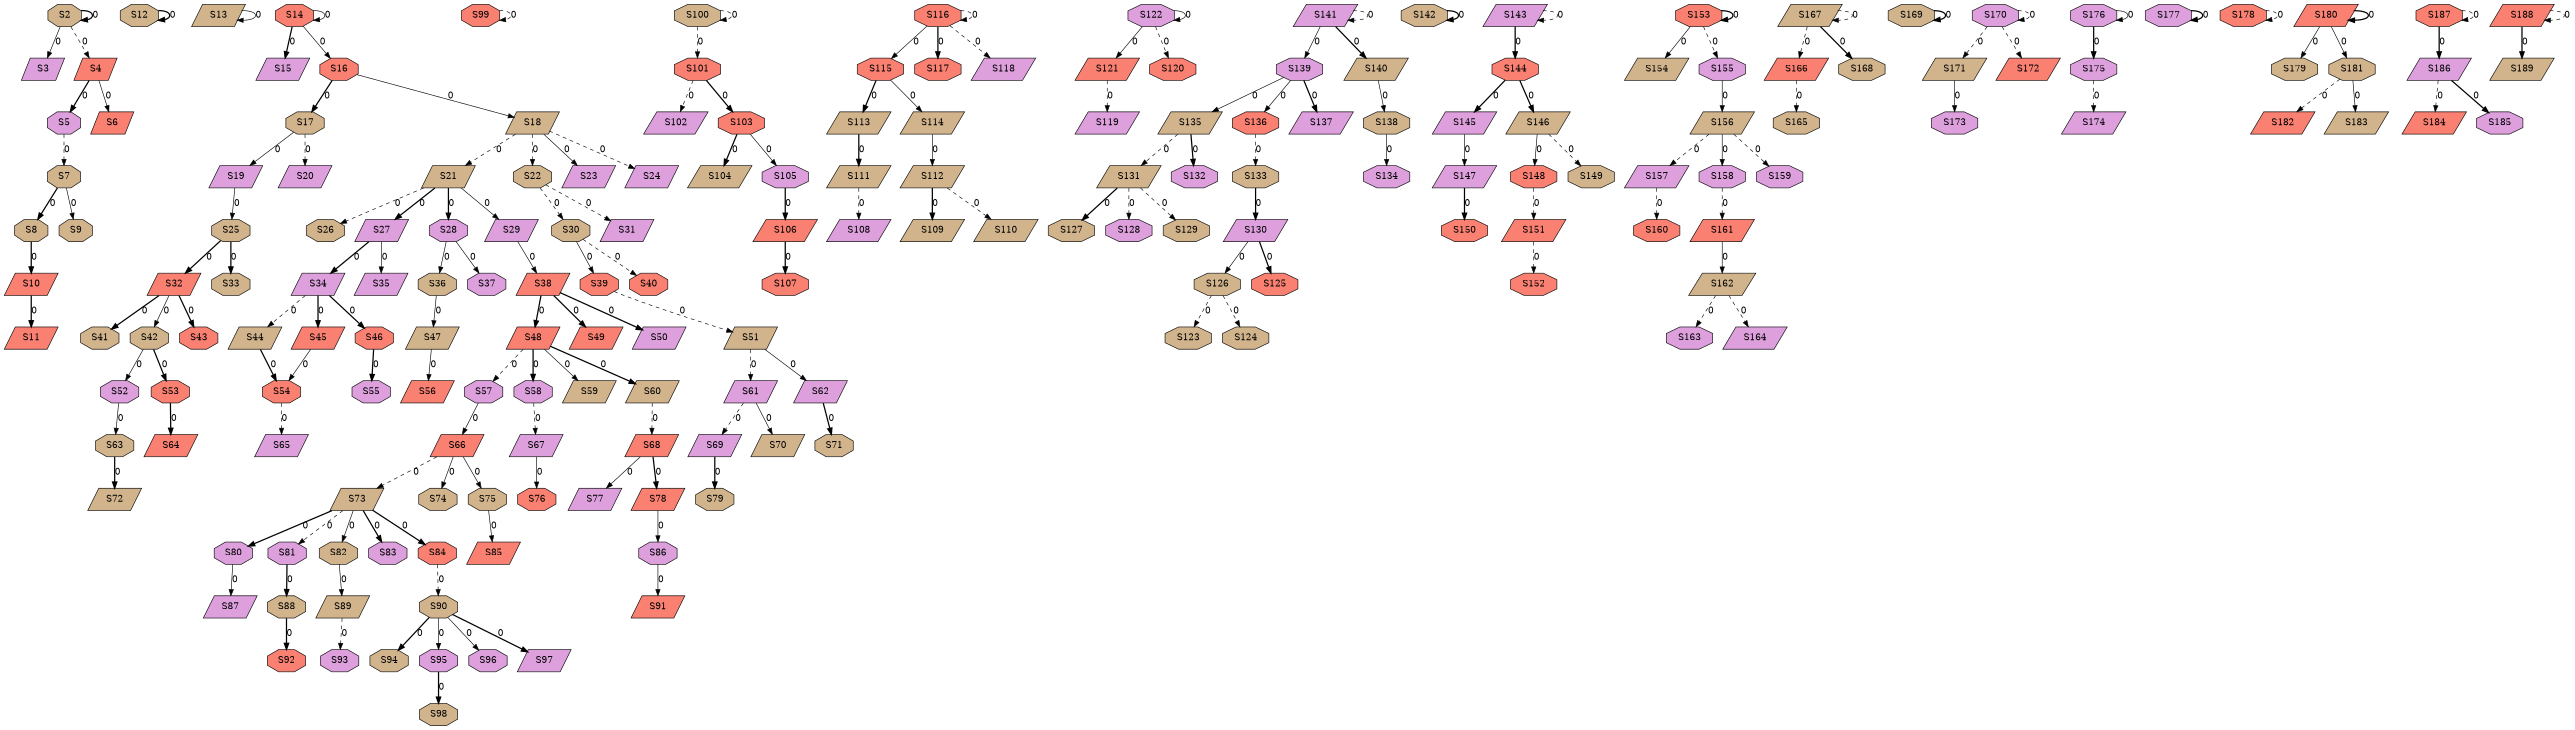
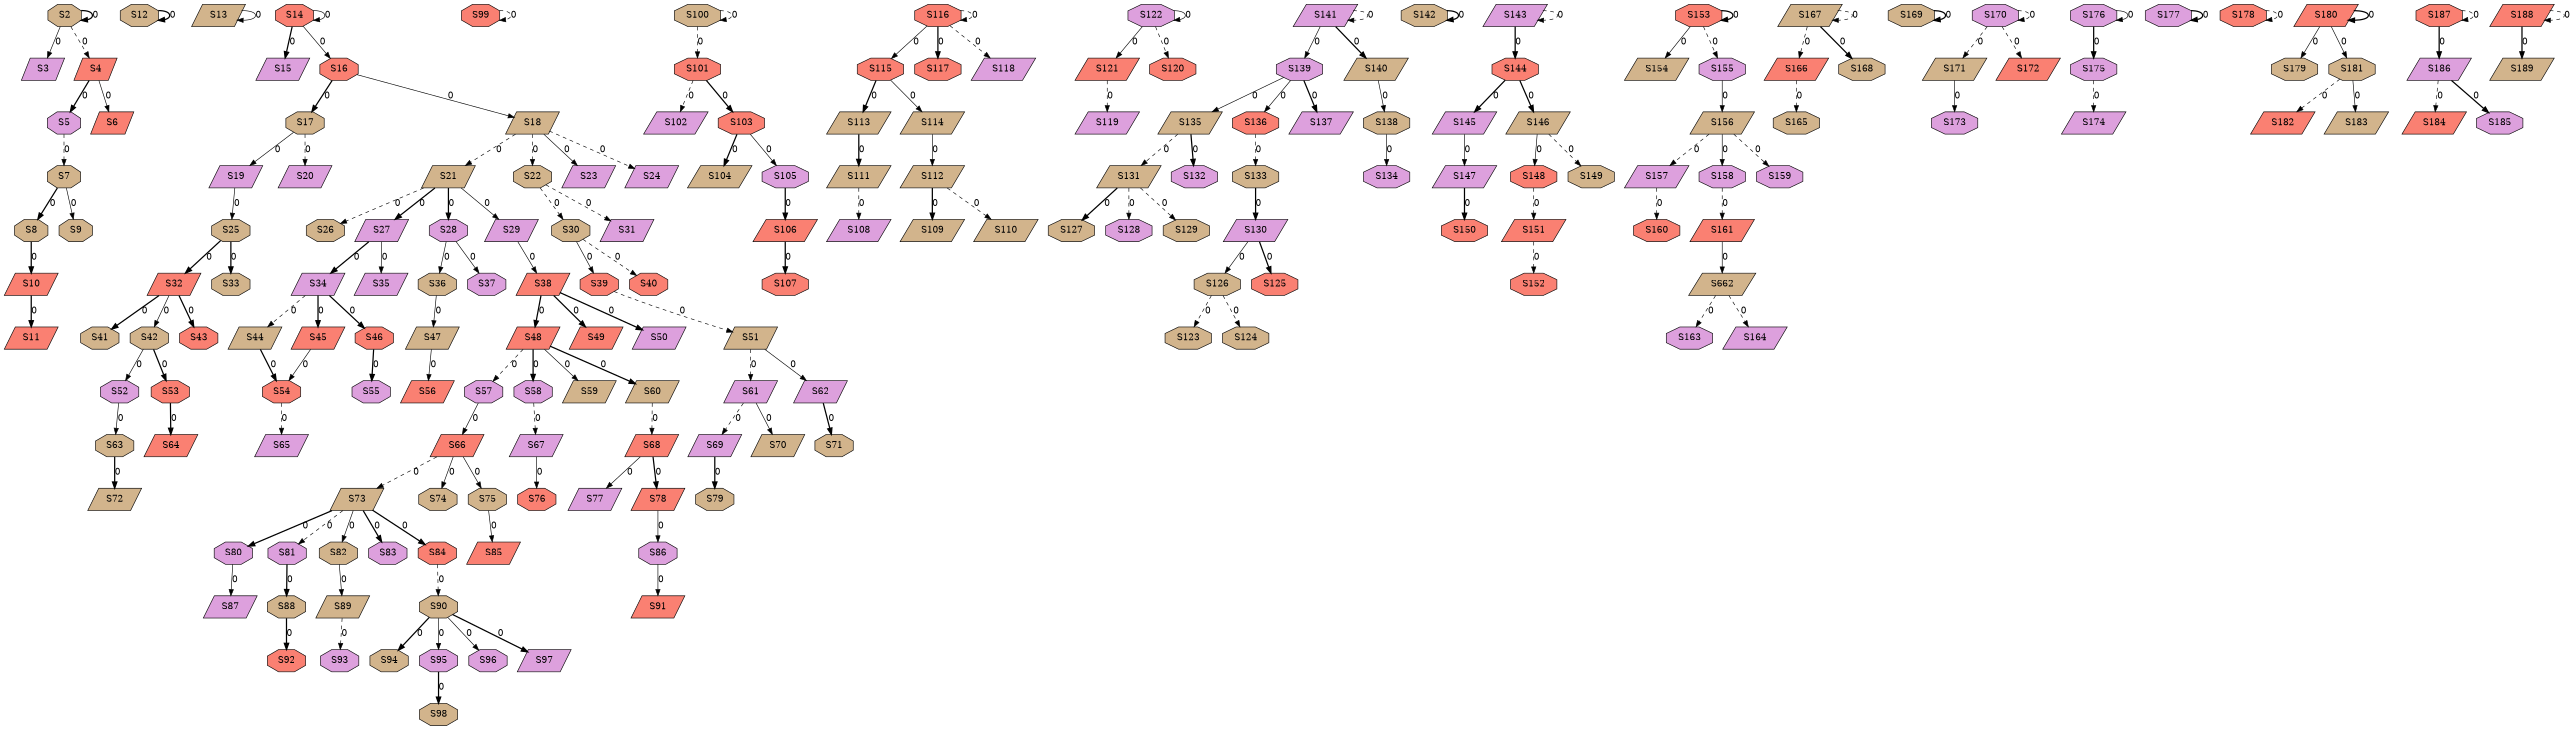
  strict digraph {
    node [fillcolor=tan shape=octagon style=filled]
    edge [style=bold]
    S2
    S3 [fillcolor=plum shape=parallelogram]
    S4 [fillcolor=salmon shape=parallelogram]
    S5 [fillcolor=plum]
    S6 [fillcolor=salmon shape=parallelogram]
    S7
    S8
    S9
    S10 [fillcolor=salmon shape=parallelogram]
    S11 [fillcolor=salmon shape=parallelogram]
    S12
    S13 [shape=parallelogram]
    S14 [fillcolor=salmon]
    S15 [fillcolor=plum shape=parallelogram]
    S16 [fillcolor=salmon]
    S17
    S18 [shape=parallelogram]
    S19 [fillcolor=plum shape=parallelogram]
    S20 [fillcolor=plum shape=parallelogram]
    S21 [shape=parallelogram]
    S22
    S23 [fillcolor=plum shape=parallelogram]
    S24 [fillcolor=plum shape=parallelogram]
    S25
    S26
    S27 [fillcolor=plum shape=parallelogram]
    S28 [fillcolor=plum]
    S29 [fillcolor=plum shape=parallelogram]
    S30
    S31 [fillcolor=plum shape=parallelogram]
    S32 [fillcolor=salmon shape=parallelogram]
    S33
    S34 [fillcolor=plum shape=parallelogram]
    S35 [fillcolor=plum shape=parallelogram]
    S36
    S37 [fillcolor=plum]
    S38 [fillcolor=salmon shape=parallelogram]
    S39 [fillcolor=salmon]
    S40 [fillcolor=salmon]
    S41
    S42
    S43 [fillcolor=salmon]
    S44 [shape=parallelogram]
    S45 [fillcolor=salmon shape=parallelogram]
    S46 [fillcolor=salmon]
    S47 [shape=parallelogram]
    S48 [fillcolor=salmon shape=parallelogram]
    S49 [fillcolor=salmon shape=parallelogram]
    S50 [fillcolor=plum shape=parallelogram]
    S51 [shape=parallelogram]
    S52 [fillcolor=plum]
    S53 [fillcolor=salmon]
    S54 [fillcolor=salmon]
    S55 [fillcolor=plum]
    S56 [fillcolor=salmon shape=parallelogram]
    S57 [fillcolor=plum]
    S58 [fillcolor=plum]
    S59 [shape=parallelogram]
    S60 [shape=parallelogram]
    S61 [fillcolor=plum shape=parallelogram]
    S62 [fillcolor=plum shape=parallelogram]
    S63
    S64 [fillcolor=salmon shape=parallelogram]
    S65 [fillcolor=plum shape=parallelogram]
    S66 [fillcolor=salmon shape=parallelogram]
    S67 [fillcolor=plum shape=parallelogram]
    S68 [fillcolor=salmon shape=parallelogram]
    S69 [fillcolor=plum shape=parallelogram]
    S70 [shape=parallelogram]
    S71
    S72 [shape=parallelogram]
    S73 [shape=parallelogram]
    S74
    S75
    S76 [fillcolor=salmon]
    S77 [fillcolor=plum shape=parallelogram]
    S78 [fillcolor=salmon shape=parallelogram]
    S79
    S80 [fillcolor=plum]
    S81 [fillcolor=plum]
    S82
    S83 [fillcolor=plum]
    S84 [fillcolor=salmon]
    S85 [fillcolor=salmon shape=parallelogram]
    S86 [fillcolor=plum]
    S87 [fillcolor=plum shape=parallelogram]
    S88
    S89 [shape=parallelogram]
    S90
    S91 [fillcolor=salmon shape=parallelogram]
    S92 [fillcolor=salmon]
    S93 [fillcolor=plum]
    S94
    S95 [fillcolor=plum]
    S96 [fillcolor=plum]
    S97 [fillcolor=plum shape=parallelogram]
    S98
    S99 [fillcolor=salmon]
    S100
    S101 [fillcolor=salmon]
    S102 [fillcolor=plum shape=parallelogram]
    S103 [fillcolor=salmon]
    S104 [shape=parallelogram]
    S105 [fillcolor=plum]
    S106 [fillcolor=salmon shape=parallelogram]
    S107 [fillcolor=salmon]
    S111 [shape=parallelogram]
    S108 [fillcolor=plum shape=parallelogram]
    S112 [shape=parallelogram]
    S109 [shape=parallelogram]
    S110 [shape=parallelogram]
    S113 [shape=parallelogram]
    S114 [shape=parallelogram]
    S115 [fillcolor=salmon]
    S116 [fillcolor=salmon]
    S117 [fillcolor=salmon]
    S118 [fillcolor=plum shape=parallelogram]
    S121 [fillcolor=salmon shape=parallelogram]
    S119 [fillcolor=plum shape=parallelogram]
    S122 [fillcolor=plum]
    S120 [fillcolor=salmon]
    S126
    S123
    S124
    S130 [fillcolor=plum shape=parallelogram]
    S125 [fillcolor=salmon]
    S131 [shape=parallelogram]
    S127
    S128 [fillcolor=plum]
    S129
    S133
    S135 [shape=parallelogram]
    S132 [fillcolor=plum]
    S136 [fillcolor=salmon]
    S134 [fillcolor=plum]
    S138
    S139 [fillcolor=plum]
    S137 [fillcolor=plum shape=parallelogram]
    S140 [shape=parallelogram]
    S141 [fillcolor=plum shape=parallelogram]
    S142
    S143 [fillcolor=plum shape=parallelogram]
    S144 [fillcolor=salmon]
    S145 [fillcolor=plum shape=parallelogram]
    S146 [shape=parallelogram]
    S147 [fillcolor=plum shape=parallelogram]
    S148 [fillcolor=salmon]
    S149
    S150 [fillcolor=salmon]
    S151 [fillcolor=salmon shape=parallelogram]
    S152 [fillcolor=salmon]
    S153 [fillcolor=salmon]
    S154 [shape=parallelogram]
    S155 [fillcolor=plum]
    S156 [shape=parallelogram]
    S157 [fillcolor=plum shape=parallelogram]
    S158 [fillcolor=plum]
    S159 [fillcolor=plum]
    S160 [fillcolor=salmon]
    S161 [fillcolor=salmon shape=parallelogram]
-   S162 [shape=parallelogram]
+   S162 [shape=parallelogram label=S662]
    S163 [fillcolor=plum]
    S164 [fillcolor=plum shape=parallelogram]
    S166 [fillcolor=salmon shape=parallelogram]
    S165
    S167 [shape=parallelogram]
    S168
    S169
    S170 [fillcolor=plum]
    S171 [shape=parallelogram]
    S172 [fillcolor=salmon shape=parallelogram]
    S173 [fillcolor=plum]
    S175 [fillcolor=plum]
    S174 [fillcolor=plum shape=parallelogram]
    S176 [fillcolor=plum]
    S177 [fillcolor=plum]
    S178 [fillcolor=salmon]
    S180 [fillcolor=salmon shape=parallelogram]
    S179
    S181
    S182 [fillcolor=salmon shape=parallelogram]
    S183 [shape=parallelogram]
    S186 [fillcolor=plum shape=parallelogram]
    S184 [fillcolor=salmon shape=parallelogram]
    S185 [fillcolor=plum]
    S187 [fillcolor=salmon]
    S188 [fillcolor=salmon shape=parallelogram]
    S189 [shape=parallelogram]
    S2 -> S2 [label=0]
    S2 -> S3 [label=0 style=solid]
    S2 -> S4 [label=0 style=dashed]
    S4 -> S5 [label=0]
    S4 -> S6 [label=0 style=solid]
    S5 -> S7 [label=0 style=dashed]
    S7 -> S8 [label=0]
    S7 -> S9 [label=0 style=solid]
    S8 -> S10 [label=0]
    S10 -> S11 [label=0]
    S12 -> S12 [label=0]
    S13 -> S13 [label=0 style=solid]
    S14 -> S14 [label=0 style=solid]
    S14 -> S15 [label=0]
    S14 -> S16 [label=0 style=solid]
    S16 -> S17 [label=0]
    S16 -> S18 [label=0 style=solid]
    S17 -> S19 [label=0 style=solid]
    S17 -> S20 [label=0 style=dashed]
    S18 -> S21 [label=0 style=dashed]
    S18 -> S22 [label=0 style=dashed]
    S18 -> S23 [label=0 style=solid]
    S18 -> S24 [label=0 style=dashed]
    S19 -> S25 [label=0 style=solid]
    S21 -> S26 [label=0 style=dashed]
    S21 -> S27 [label=0]
    S21 -> S28 [label=0]
    S21 -> S29 [label=0 style=solid]
    S22 -> S30 [label=0 style=dashed]
    S22 -> S31 [label=0 style=dashed]
    S25 -> S32 [label=0]
    S25 -> S33 [label=0]
    S27 -> S34 [label=0]
    S27 -> S35 [label=0 style=solid]
    S28 -> S36 [label=0 style=solid]
    S28 -> S37 [label=0 style=solid]
    S29 -> S38 [label=0 style=solid]
    S30 -> S39 [label=0 style=solid]
    S30 -> S40 [label=0 style=dashed]
    S32 -> S41 [label=0]
    S32 -> S42 [label=0 style=solid]
    S32 -> S43 [label=0]
    S34 -> S44 [label=0 style=dashed]
    S34 -> S45 [label=0]
    S34 -> S46 [label=0]
    S36 -> S47 [label=0 style=solid]
    S38 -> S48 [label=0]
    S38 -> S49 [label=0]
    S38 -> S50 [label=0]
    S39 -> S51 [label=0 style=dashed]
    S42 -> S52 [label=0 style=solid]
    S42 -> S53 [label=0]
    S44 -> S54 [label=0]
    S45 -> S54 [label=0 style=solid]
    S46 -> S55 [label=0]
    S47 -> S56 [label=0 style=solid]
    S48 -> S57 [label=0 style=dashed]
    S48 -> S58 [label=0]
    S48 -> S59 [label=0 style=solid]
    S48 -> S60 [label=0]
    S51 -> S61 [label=0 style=dashed]
    S51 -> S62 [label=0 style=solid]
    S52 -> S63 [label=0 style=solid]
    S53 -> S64 [label=0]
    S54 -> S65 [label=0 style=dashed]
    S57 -> S66 [label=0 style=solid]
    S58 -> S67 [label=0 style=dashed]
    S60 -> S68 [label=0 style=dashed]
    S61 -> S69 [label=0 style=dashed]
    S61 -> S70 [label=0 style=solid]
    S62 -> S71 [label=0]
    S63 -> S72 [label=0]
    S66 -> S73 [label=0 style=dashed]
    S66 -> S74 [label=0 style=solid]
    S66 -> S75 [label=0 style=solid]
    S67 -> S76 [label=0 style=solid]
    S68 -> S77 [label=0 style=solid]
    S68 -> S78 [label=0]
    S69 -> S79 [label=0]
    S73 -> S80 [label=0]
    S73 -> S81 [label=0 style=dashed]
    S73 -> S82 [label=0 style=solid]
    S73 -> S83 [label=0]
    S73 -> S84 [label=0]
    S75 -> S85 [label=0 style=solid]
    S78 -> S86 [label=0 style=solid]
    S80 -> S87 [label=0 style=solid]
    S81 -> S88 [label=0]
    S82 -> S89 [label=0 style=solid]
    S84 -> S90 [label=0 style=dashed]
    S86 -> S91 [label=0 style=solid]
    S88 -> S92 [label=0]
    S89 -> S93 [label=0 style=dashed]
    S90 -> S94 [label=0]
    S90 -> S95 [label=0 style=solid]
    S90 -> S96 [label=0 style=solid]
    S90 -> S97 [label=0]
    S95 -> S98 [label=0]
    S99 -> S99 [label=0 style=dashed]
    S100 -> S100 [label=0 style=dashed]
    S100 -> S101 [label=0 style=dashed]
    S101 -> S102 [label=0 style=dashed]
    S101 -> S103 [label=0]
    S103 -> S104 [label=0]
    S103 -> S105 [label=0 style=solid]
    S105 -> S106 [label=0]
    S106 -> S107 [label=0]
    S111 -> S108 [label=0 style=dashed]
    S112 -> S109 [label=0]
    S112 -> S110 [label=0 style=dashed]
    S113 -> S111 [label=0]
    S114 -> S112 [label=0 style=solid]
    S115 -> S113 [label=0]
    S115 -> S114 [label=0 style=solid]
    S116 -> S115 [label=0 style=solid]
    S116 -> S116 [label=0 style=dashed]
    S116 -> S117 [label=0]
    S116 -> S118 [label=0 style=dashed]
    S121 -> S119 [label=0 style=dashed]
    S122 -> S121 [label=0 style=solid]
    S122 -> S122 [label=0 style=solid]
    S122 -> S120 [label=0 style=dashed]
    S126 -> S123 [label=0 style=dashed]
    S126 -> S124 [label=0 style=dashed]
    S130 -> S126 [label=0 style=solid]
    S130 -> S125 [label=0]
    S131 -> S127 [label=0]
    S131 -> S128 [label=0 style=dashed]
    S131 -> S129 [label=0 style=dashed]
    S133 -> S130 [label=0]
    S135 -> S131 [label=0 style=dashed]
    S135 -> S132 [label=0]
    S136 -> S133 [label=0 style=dashed]
    S138 -> S134 [label=0 style=solid]
    S139 -> S135 [label=0 style=solid]
    S139 -> S136 [label=0 style=solid]
    S139 -> S137 [label=0]
    S140 -> S138 [label=0 style=solid]
    S141 -> S139 [label=0 style=solid]
    S141 -> S140 [label=0]
    S141 -> S141 [label=0 style=dashed]
    S142 -> S142 [label=0]
    S143 -> S143 [label=0 style=dashed]
    S143 -> S144 [label=0]
    S144 -> S145 [label=0]
    S144 -> S146 [label=0]
    S145 -> S147 [label=0 style=solid]
    S146 -> S148 [label=0 style=solid]
    S146 -> S149 [label=0 style=dashed]
    S147 -> S150 [label=0]
    S148 -> S151 [label=0 style=dashed]
    S151 -> S152 [label=0 style=dashed]
    S153 -> S153 [label=0]
    S153 -> S154 [label=0 style=solid]
    S153 -> S155 [label=0 style=dashed]
    S155 -> S156 [label=0 style=solid]
    S156 -> S157 [label=0 style=dashed]
    S156 -> S158 [label=0 style=solid]
    S156 -> S159 [label=0 style=dashed]
    S157 -> S160 [label=0 style=dashed]
    S158 -> S161 [label=0 style=dashed]
    S161 -> S162 [label=0 style=solid]
    S162 -> S163 [label=0 style=dashed]
    S162 -> S164 [label=0 style=dashed]
    S166 -> S165 [label=0 style=dashed]
    S167 -> S166 [label=0 style=dashed]
    S167 -> S167 [label=0 style=dashed]
    S167 -> S168 [label=0]
    S169 -> S169 [label=0]
    S170 -> S170 [label=0 style=dashed]
    S170 -> S171 [label=0 style=dashed]
    S170 -> S172 [label=0 style=dashed]
    S171 -> S173 [label=0 style=solid]
    S175 -> S174 [label=0 style=dashed]
    S176 -> S175 [label=0]
    S176 -> S176 [label=0 style=solid]
    S177 -> S177 [label=0]
    S178 -> S178 [label=0 style=dashed]
    S180 -> S180 [label=0]
    S180 -> S179 [label=0 style=solid]
    S180 -> S181 [label=0 style=solid]
    S181 -> S182 [label=0 style=dashed]
    S181 -> S183 [label=0 style=solid]
    S186 -> S184 [label=0 style=dashed]
    S186 -> S185 [label=0]
    S187 -> S186 [label=0]
    S187 -> S187 [label=0 style=dashed]
    S188 -> S188 [label=0 style=dashed]
    S188 -> S189 [label=0]
  }
